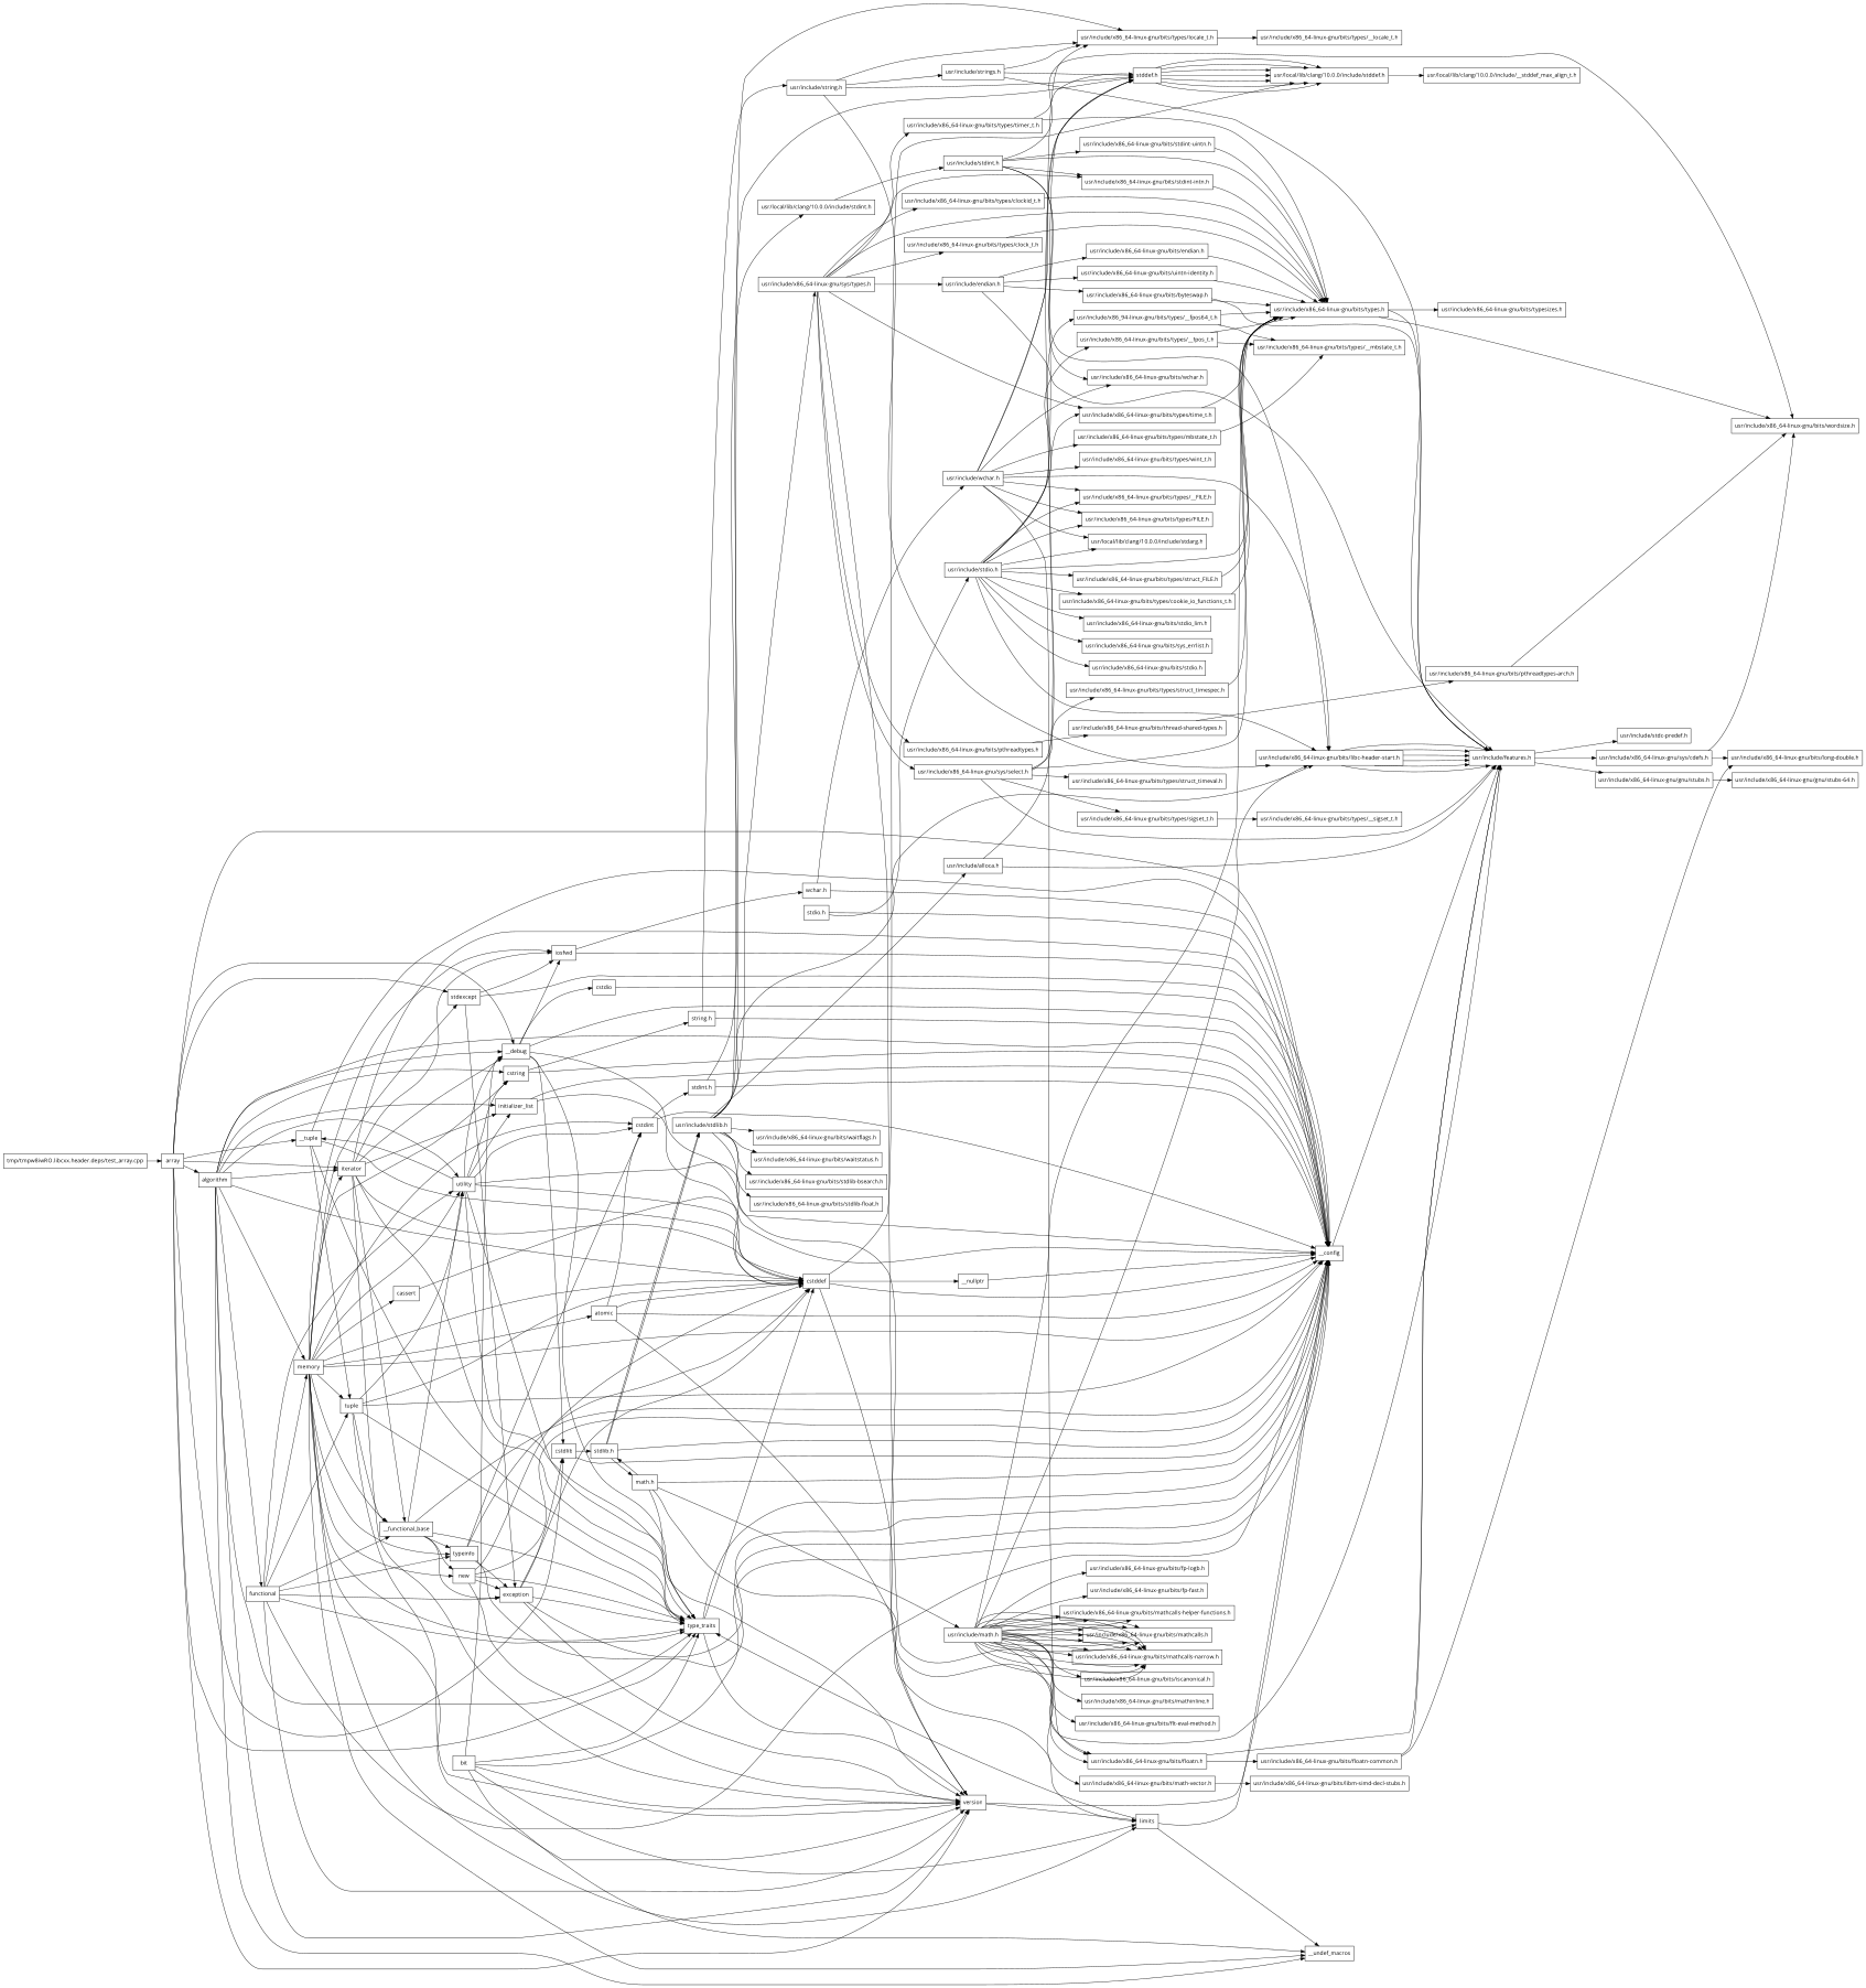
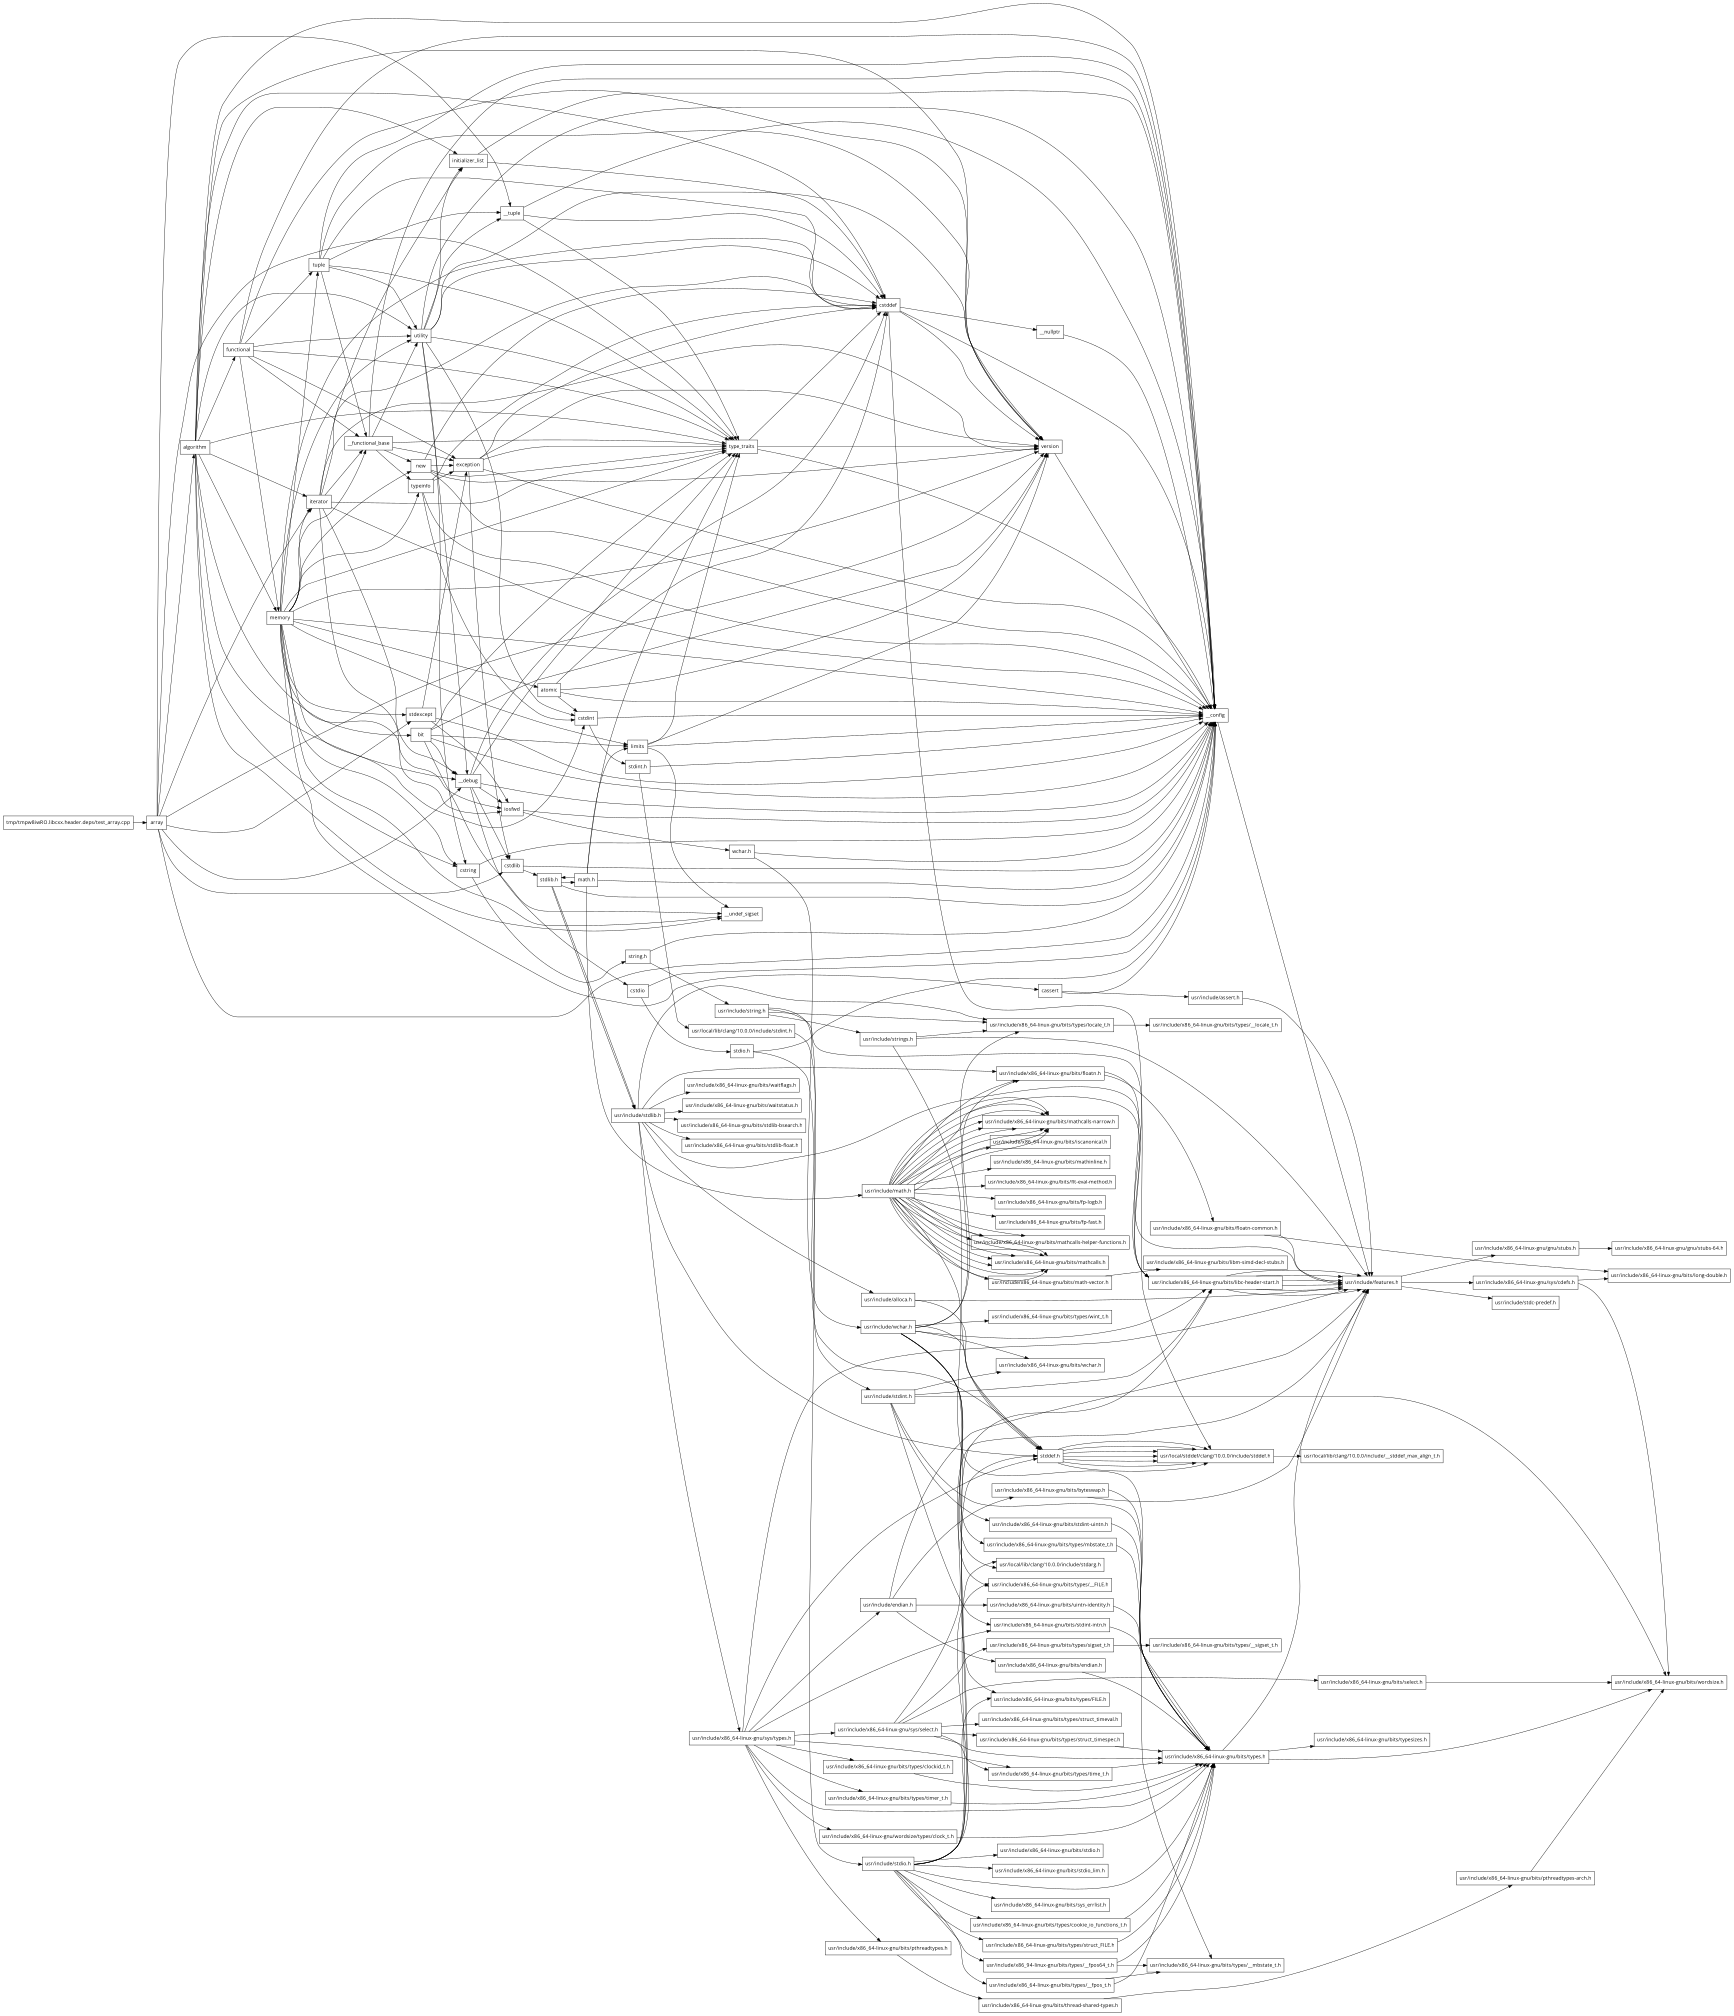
  digraph {
    fontname="Open Sans"
    rankdir=LR
    node [fontname="Open Sans" shape=box]
    edge [fontname="Open Sans"]
    n1 [label=array]
    n2 [label=__config]
    n3 [label=__tuple]
    n4 [label=version]
    n5 [label=type_traits]
    n6 [label=__debug]
    n7 [label=cstdlib]
    n8 [label=iterator]
    n9 [label=algorithm]
    n10 [label=stdexcept]
    n11 [label="usr/include/features.h"]
    n12 [label=cstddef]
    n13 [label=utility]
    n14 [label=initializer_list]
    n15 [label=cstring]
    n16 [label=cstdint]
    n17 [label=iosfwd]
    n18 [label=cstdio]
    n19 [label="stdlib.h"]
    n20 [label=__functional_base]
-   n21 [label=__undef_macros]
+   n21 [label=__undef_sigset]
    n22 [label=memory]
    n23 [label=functional]
    n24 [label=bit]
    n25 [label=exception]
    n26 [label="tmp/tmpw8iwRO.libcxx.header.deps/test_array.cpp"]
    n27 [label="usr/include/stdc-predef.h"]
    n28 [label="usr/include/x86_64-linux-gnu/sys/cdefs.h"]
    n29 [label="usr/include/x86_64-linux-gnu/gnu/stubs.h"]
    n30 [label="usr/include/x86_64-linux-gnu/bits/wordsize.h"]
    n31 [label="usr/include/x86_64-linux-gnu/bits/long-double.h"]
    n32 [label="usr/include/x86_64-linux-gnu/gnu/stubs-64.h"]
-   n33 [label="usr/local/lib/clang/10.0.0/include/stddef.h"]
+   n33 [label="usr/local/stddef/clang/10.0.0/include/stddef.h"]
    n34 [label=__nullptr]
    n35 [label="usr/local/lib/clang/10.0.0/include/__stddef_max_align_t.h"]
    n36 [label="string.h"]
    n37 [label="stdint.h"]
    n38 [label="usr/include/string.h"]
    n39 [label="usr/include/x86_64-linux-gnu/bits/libc-header-start.h"]
    n40 [label="stddef.h"]
    n41 [label="usr/include/x86_64-linux-gnu/bits/types/locale_t.h"]
    n42 [label="usr/include/strings.h"]
    n43 [label="usr/include/x86_64-linux-gnu/bits/types/__locale_t.h"]
    n44 [label="usr/local/lib/clang/10.0.0/include/stdint.h"]
    n45 [label="usr/include/stdint.h"]
    n46 [label="usr/include/x86_64-linux-gnu/bits/types.h"]
    n47 [label="usr/include/x86_64-linux-gnu/bits/wchar.h"]
    n48 [label="usr/include/x86_64-linux-gnu/bits/stdint-intn.h"]
    n49 [label="usr/include/x86_64-linux-gnu/bits/stdint-uintn.h"]
    n50 [label="usr/include/x86_64-linux-gnu/bits/typesizes.h"]
    n51 [label="wchar.h"]
    n52 [label="stdio.h"]
    n53 [label="usr/include/wchar.h"]
    n54 [label="usr/include/x86_64-linux-gnu/bits/floatn.h"]
    n55 [label="usr/local/lib/clang/10.0.0/include/stdarg.h"]
    n56 [label="usr/include/x86_64-linux-gnu/bits/types/wint_t.h"]
    n57 [label="usr/include/x86_64-linux-gnu/bits/types/mbstate_t.h"]
    n58 [label="usr/include/x86_64-linux-gnu/bits/types/__FILE.h"]
    n59 [label="usr/include/x86_64-linux-gnu/bits/types/FILE.h"]
    n60 [label="usr/include/x86_64-linux-gnu/bits/floatn-common.h"]
    n61 [label="usr/include/x86_64-linux-gnu/bits/types/__mbstate_t.h"]
    n62 [label="usr/include/stdlib.h"]
    n63 [label="math.h"]
    n64 [label="usr/include/x86_64-linux-gnu/bits/waitflags.h"]
    n65 [label="usr/include/x86_64-linux-gnu/bits/waitstatus.h"]
    n66 [label="usr/include/x86_64-linux-gnu/sys/types.h"]
    n67 [label="usr/include/alloca.h"]
    n68 [label="usr/include/x86_64-linux-gnu/bits/stdlib-bsearch.h"]
    n69 [label="usr/include/x86_64-linux-gnu/bits/stdlib-float.h"]
    n70 [label="usr/include/math.h"]
    n71 [label=limits]
-   n72 [label="usr/include/x86_64-linux-gnu/bits/types/clock_t.h"]
+   n72 [label="usr/include/x86_64-linux-gnu/wordsize/types/clock_t.h"]
    n73 [label="usr/include/x86_64-linux-gnu/bits/types/clockid_t.h"]
    n74 [label="usr/include/x86_64-linux-gnu/bits/types/time_t.h"]
    n75 [label="usr/include/x86_64-linux-gnu/bits/types/timer_t.h"]
    n76 [label="usr/include/endian.h"]
    n77 [label="usr/include/x86_64-linux-gnu/sys/select.h"]
    n78 [label="usr/include/x86_64-linux-gnu/bits/pthreadtypes.h"]
    n79 [label="usr/include/x86_64-linux-gnu/bits/endian.h"]
    n80 [label="usr/include/x86_64-linux-gnu/bits/byteswap.h"]
    n81 [label="usr/include/x86_64-linux-gnu/bits/uintn-identity.h"]
+   n82 [label="usr/include/x86_64-linux-gnu/bits/select.h"]
    n83 [label="usr/include/x86_64-linux-gnu/bits/types/sigset_t.h"]
    n84 [label="usr/include/x86_64-linux-gnu/bits/types/struct_timeval.h"]
    n85 [label="usr/include/x86_64-linux-gnu/bits/types/struct_timespec.h"]
    n86 [label="usr/include/x86_64-linux-gnu/bits/thread-shared-types.h"]
    n87 [label="usr/include/x86_64-linux-gnu/bits/types/__sigset_t.h"]
    n88 [label="usr/include/x86_64-linux-gnu/bits/pthreadtypes-arch.h"]
    n89 [label="usr/include/x86_64-linux-gnu/bits/math-vector.h"]
    n90 [label="usr/include/x86_64-linux-gnu/bits/flt-eval-method.h"]
    n91 [label="usr/include/x86_64-linux-gnu/bits/fp-logb.h"]
    n92 [label="usr/include/x86_64-linux-gnu/bits/fp-fast.h"]
    n93 [label="usr/include/x86_64-linux-gnu/bits/mathcalls-helper-functions.h"]
    n94 [label="usr/include/x86_64-linux-gnu/bits/mathcalls.h"]
    n95 [label="usr/include/x86_64-linux-gnu/bits/mathcalls-narrow.h"]
    n96 [label="usr/include/x86_64-linux-gnu/bits/iscanonical.h"]
    n97 [label="usr/include/x86_64-linux-gnu/bits/mathinline.h"]
    n98 [label="usr/include/x86_64-linux-gnu/bits/libm-simd-decl-stubs.h"]
    n99 [label="usr/include/stdio.h"]
    n100 [label="usr/include/x86_64-linux-gnu/bits/types/__fpos_t.h"]
    n101 [label="usr/include/x86_94-linux-gnu/bits/types/__fpos64_t.h"]
    n102 [label="usr/include/x86_64-linux-gnu/bits/types/struct_FILE.h"]
    n103 [label="usr/include/x86_64-linux-gnu/bits/types/cookie_io_functions_t.h"]
    n104 [label="usr/include/x86_64-linux-gnu/bits/stdio_lim.h"]
    n105 [label="usr/include/x86_64-linux-gnu/bits/sys_errlist.h"]
    n106 [label="usr/include/x86_64-linux-gnu/bits/stdio.h"]
    n107 [label=typeinfo]
    n108 [label=new]
    n109 [label=tuple]
    n110 [label=cassert]
    n111 [label=atomic]
+   n112 [label="usr/include/assert.h"]
    n1 -> n2
    n1 -> n3
    n1 -> n4
    n1 -> n5
    n1 -> n6
    n1 -> n7
    n1 -> n8
    n1 -> n9
    n1 -> n10
    n2 -> n11
    n3 -> n2
    n3 -> n5
    n3 -> n12
    n4 -> n2
    n5 -> n2
    n5 -> n4
    n5 -> n12
    n6 -> n2
    n6 -> n5
    n6 -> n7
    n6 -> n12
    n6 -> n17
    n6 -> n18
    n7 -> n2
    n7 -> n19
    n8 -> n2
    n8 -> n4
    n8 -> n5
    n8 -> n6
    n8 -> n12
    n8 -> n14
    n8 -> n17
    n8 -> n20
    n9 -> n2
    n9 -> n4
    n9 -> n5
    n9 -> n6
    n9 -> n8
    n9 -> n12
    n9 -> n13
    n9 -> n14
    n9 -> n15
    n9 -> n21
    n9 -> n22
    n9 -> n23
+   n9 -> n24
    n10 -> n2
    n10 -> n17
    n10 -> n25
    n11 -> n27
    n11 -> n28
    n11 -> n29
    n12 -> n2
    n12 -> n4
    n12 -> n33
    n12 -> n34
    n13 -> n2
    n13 -> n3
    n13 -> n4
    n13 -> n5
    n13 -> n6
    n13 -> n12
    n13 -> n14
    n13 -> n15
    n13 -> n16
    n14 -> n2
    n14 -> n12
    n15 -> n2
    n15 -> n36
    n16 -> n2
    n16 -> n37
    n17 -> n2
    n17 -> n51
    n18 -> n2
+   n18 -> n52
    n19 -> n2
    n19 -> n62
    n19 -> n62
    n19 -> n63
    n20 -> n2
    n20 -> n5
    n20 -> n13
    n20 -> n25
    n20 -> n107
    n20 -> n108
    n22 -> n2
    n22 -> n4
    n22 -> n5
    n22 -> n8
    n22 -> n10
    n22 -> n12
    n22 -> n13
    n22 -> n15
    n22 -> n16
    n22 -> n17
    n22 -> n20
    n22 -> n21
    n22 -> n71
    n22 -> n107
    n22 -> n108
    n22 -> n109
    n22 -> n110
    n22 -> n111
    n23 -> n2
    n23 -> n4
    n23 -> n5
    n23 -> n13
    n23 -> n20
    n23 -> n22
    n23 -> n25
-   n23 -> n107
    n23 -> n109
    n24 -> n2
    n24 -> n4
    n24 -> n5
    n24 -> n6
    n24 -> n21
    n24 -> n71
    n25 -> n2
    n25 -> n4
    n25 -> n5
    n25 -> n7
    n25 -> n12
    n26 -> n1
    n28 -> n30
    n28 -> n31
    n29 -> n32
    n33 -> n35
    n34 -> n2
    n36 -> n2
    n36 -> n38
    n37 -> n2
    n37 -> n44
    n38 -> n39
    n38 -> n40
    n38 -> n41
    n38 -> n42
    n39 -> n11
    n39 -> n11
    n39 -> n11
    n39 -> n11
    n39 -> n11
    n39 -> n11
    n40 -> n33
    n40 -> n33
    n40 -> n33
    n40 -> n33
    n40 -> n33
    n40 -> n33
    n40 -> n33
    n41 -> n43
    n42 -> n11
    n42 -> n40
    n42 -> n41
    n44 -> n45
    n45 -> n30
    n45 -> n39
    n45 -> n46
    n45 -> n47
    n45 -> n48
    n45 -> n49
    n46 -> n11
    n46 -> n30
    n46 -> n50
    n48 -> n46
    n49 -> n46
    n51 -> n2
    n51 -> n53
    n52 -> n2
    n52 -> n99
    n53 -> n39
    n53 -> n40
    n53 -> n41
    n53 -> n47
    n53 -> n54
    n53 -> n55
    n53 -> n56
    n53 -> n57
    n53 -> n58
    n53 -> n59
    n54 -> n11
    n54 -> n60
    n57 -> n61
    n60 -> n11
    n60 -> n31
    n62 -> n39
    n62 -> n40
    n62 -> n41
    n62 -> n54
    n62 -> n64
    n62 -> n65
    n62 -> n66
    n62 -> n67
    n62 -> n68
    n62 -> n69
    n63 -> n2
    n63 -> n5
    n63 -> n19
    n63 -> n70
    n63 -> n71
    n66 -> n11
-   n75 -> n40
+   n66 -> n40
    n66 -> n46
    n66 -> n48
    n66 -> n72
    n66 -> n73
    n66 -> n74
    n66 -> n75
    n66 -> n76
    n66 -> n77
    n66 -> n78
    n67 -> n11
    n67 -> n40
    n70 -> n39
    n70 -> n46
    n70 -> n54
    n70 -> n89
    n70 -> n90
    n70 -> n91
    n70 -> n92
    n70 -> n93
    n70 -> n93
    n70 -> n93
    n70 -> n94
    n70 -> n94
    n70 -> n94
    n70 -> n94
    n70 -> n94
    n70 -> n94
    n70 -> n94
    n70 -> n95
    n70 -> n95
    n70 -> n95
    n70 -> n95
    n70 -> n95
    n70 -> n95
    n70 -> n95
    n70 -> n95
    n70 -> n95
    n70 -> n96
    n70 -> n97
    n71 -> n2
-   n4 -> n71
+   n71 -> n4
    n71 -> n5
    n71 -> n21
    n72 -> n46
    n73 -> n46
    n74 -> n46
    n75 -> n46
    n76 -> n11
    n76 -> n79
    n76 -> n80
    n76 -> n81
    n77 -> n11
    n77 -> n46
    n77 -> n74
+   n77 -> n82
    n77 -> n83
    n77 -> n84
    n77 -> n85
    n78 -> n86
    n79 -> n46
    n80 -> n11
    n80 -> n46
    n81 -> n46
+   n82 -> n30
    n83 -> n87
    n85 -> n46
    n86 -> n88
    n88 -> n30
    n89 -> n98
    n99 -> n39
    n99 -> n40
    n99 -> n46
    n99 -> n55
    n99 -> n58
    n99 -> n59
    n99 -> n100
    n99 -> n101
    n99 -> n102
    n99 -> n103
    n99 -> n104
    n99 -> n105
    n99 -> n106
    n100 -> n46
    n100 -> n61
    n101 -> n46
    n101 -> n61
    n102 -> n46
    n103 -> n46
    n107 -> n2
    n107 -> n12
    n107 -> n16
    n107 -> n25
    n108 -> n2
    n108 -> n4
    n108 -> n5
    n108 -> n12
    n108 -> n25
    n109 -> n2
-   n3 -> n109
+   n109 -> n3
    n109 -> n4
    n109 -> n5
    n109 -> n12
    n109 -> n13
    n109 -> n20
    n110 -> n2
+   n110 -> n112
    n111 -> n2
    n111 -> n4
    n111 -> n12
    n111 -> n16
+   n112 -> n11
  }
